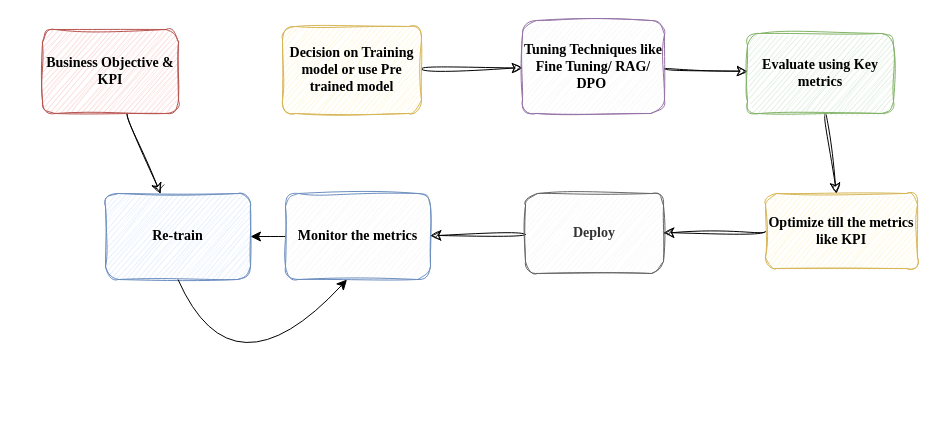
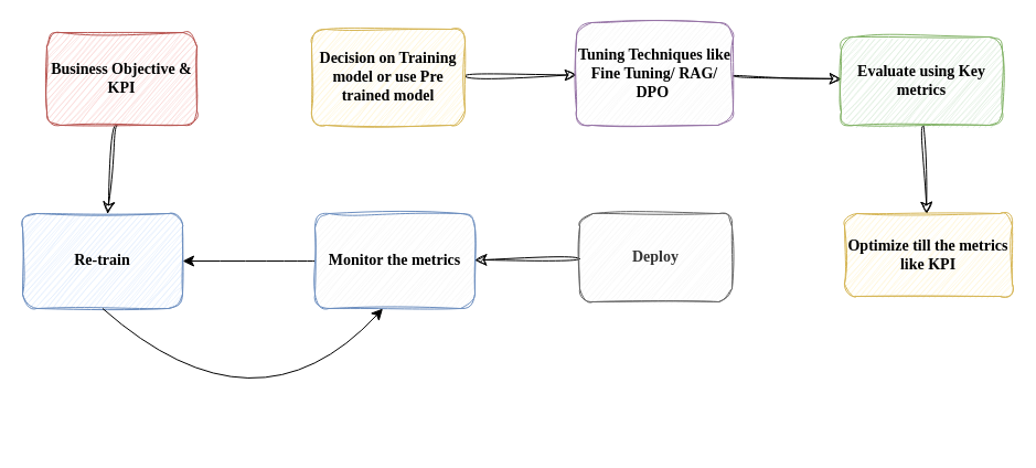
  <mxCell id="0" />
  <mxCell id="1" parent="0" />
  <mxCell id="2" value="" style="edgeStyle=none;curved=1;rounded=0;orthogonalLoop=1;jettySize=auto;html=1;fontSize=14;startSize=8;endSize=8;fontFamily=Comic Sans MS;textShadow=0;sketch=1;curveFitting=1;jiggle=2;" edge="1" parent="1" source="3" target="16"><mxGeometry relative="1" as="geometry" /></mxCell>
  <mxCell id="3" value="Business Objective &amp;amp; KPI" style="rounded=1;whiteSpace=wrap;html=1;fontStyle=1;fillColor=#f8cecc;strokeColor=#b85450;fontFamily=Comic Sans MS;fontSize=14;textShadow=0;sketch=1;curveFitting=1;jiggle=2;" vertex="1" parent="1"><mxGeometry x="42" y="29" width="136" height="84" as="geometry" /></mxCell>
  <mxCell id="4" value="" style="edgeStyle=none;curved=1;rounded=0;orthogonalLoop=1;jettySize=auto;html=1;fontSize=14;startSize=8;endSize=8;fontFamily=Comic Sans MS;textShadow=0;sketch=1;curveFitting=1;jiggle=2;" edge="1" parent="1" source="5" target="7"><mxGeometry relative="1" as="geometry" /></mxCell>
  <mxCell id="5" value="Decision on Training model or use Pre trained model" style="rounded=1;whiteSpace=wrap;html=1;fontStyle=1;fillColor=#fff2cc;strokeColor=#d6b656;fontFamily=Comic Sans MS;fontSize=14;textShadow=0;sketch=1;curveFitting=1;jiggle=2;" vertex="1" parent="1"><mxGeometry x="282" y="26" width="139" height="87" as="geometry" /></mxCell>
  <mxCell id="6" value="" style="edgeStyle=none;curved=1;rounded=0;orthogonalLoop=1;jettySize=auto;html=1;fontSize=14;startSize=8;endSize=8;fontFamily=Comic Sans MS;textShadow=0;sketch=1;curveFitting=1;jiggle=2;" edge="1" parent="1" source="7" target="9"><mxGeometry relative="1" as="geometry" /></mxCell>
  <mxCell id="7" value="&lt;div&gt;Tuning Techniques like Fine Tuning/ RAG/ DPO&amp;nbsp;&lt;/div&gt;" style="rounded=1;whiteSpace=wrap;html=1;fontStyle=1;fillColor=#f5f5f5;strokeColor=#9673a6;fontFamily=Comic Sans MS;fontSize=14;textShadow=0;sketch=1;curveFitting=1;jiggle=2;" vertex="1" parent="1"><mxGeometry x="522" y="20" width="142" height="93" as="geometry" /></mxCell>
  <mxCell id="8" value="" style="edgeStyle=none;curved=1;rounded=0;orthogonalLoop=1;jettySize=auto;html=1;fontSize=14;startSize=8;endSize=8;fontFamily=Comic Sans MS;textShadow=0;sketch=1;curveFitting=1;jiggle=2;" edge="1" parent="1" source="9" target="11"><mxGeometry relative="1" as="geometry" /></mxCell>
- <mxCell id="9" value="Evaluate using Key metrics" style="rounded=1;whiteSpace=wrap;html=1;fontStyle=1;fillColor=#d5e8d4;strokeColor=#82b366;fontFamily=Comic Sans MS;fontSize=14;textShadow=0;sketch=1;curveFitting=1;jiggle=2;" vertex="1" parent="1"><mxGeometry x="747" y="33" width="146" height="80" as="geometry" /></mxCell>
- <mxCell id="10" value="" style="edgeStyle=none;curved=1;rounded=0;orthogonalLoop=1;jettySize=auto;html=1;fontSize=14;startSize=8;endSize=8;fontFamily=Comic Sans MS;textShadow=0;sketch=1;curveFitting=1;jiggle=2;" edge="1" parent="1" source="11" target="13"><mxGeometry relative="1" as="geometry" /></mxCell>
+ <mxCell id="9" value="Evaluate using Key metrics" style="rounded=1;whiteSpace=wrap;html=1;fontStyle=1;fillColor=#d5e8d4;strokeColor=#82b366;fontFamily=Comic Sans MS;fontSize=14;textShadow=0;sketch=1;curveFitting=1;jiggle=2;" vertex="1" parent="1"><mxGeometry x="762" y="33" width="146" height="80" as="geometry" /></mxCell>
  <mxCell id="11" value="Optimize till the metrics like KPI" style="rounded=1;whiteSpace=wrap;html=1;fontStyle=1;fillColor=#fff2cc;strokeColor=#d6b656;fontFamily=Comic Sans MS;fontSize=14;textShadow=0;sketch=1;curveFitting=1;jiggle=2;" vertex="1" parent="1"><mxGeometry x="765" y="193" width="152" height="75" as="geometry" /></mxCell>
  <mxCell id="12" value="" style="edgeStyle=none;curved=1;rounded=0;orthogonalLoop=1;jettySize=auto;html=1;fontSize=14;startSize=8;endSize=8;fontFamily=Comic Sans MS;textShadow=0;sketch=1;curveFitting=1;jiggle=2;" edge="1" parent="1" source="13" target="15"><mxGeometry relative="1" as="geometry" /></mxCell>
  <mxCell id="13" value="Deploy" style="rounded=1;whiteSpace=wrap;html=1;fontStyle=1;fillColor=#f5f5f5;strokeColor=#666666;fontColor=#333333;fontFamily=Comic Sans MS;fontSize=14;textShadow=0;sketch=1;curveFitting=1;jiggle=2;" vertex="1" parent="1"><mxGeometry x="525" y="193" width="138" height="80" as="geometry" /></mxCell>
  <mxCell id="14" value="" style="edgeStyle=none;curved=1;rounded=0;orthogonalLoop=1;jettySize=auto;html=1;fontSize=12;startSize=8;endSize=8;" edge="1" parent="1" source="15" target="16"><mxGeometry relative="1" as="geometry" /></mxCell>
  <mxCell id="15" value="Monitor the metrics" style="rounded=1;whiteSpace=wrap;html=1;fontStyle=1;fillColor=#f5f5f5;strokeColor=#6c8ebf;fontFamily=Comic Sans MS;fontSize=14;textShadow=0;sketch=1;curveFitting=1;jiggle=2;" vertex="1" parent="1"><mxGeometry x="285" y="193" width="145" height="86" as="geometry" /></mxCell>
- <mxCell id="16" value="Re-train" style="rounded=1;whiteSpace=wrap;html=1;fontStyle=1;fillColor=#dae8fc;strokeColor=#6c8ebf;fontFamily=Comic Sans MS;fontSize=14;textShadow=0;sketch=1;curveFitting=1;jiggle=2;" vertex="1" parent="1"><mxGeometry x="105" y="193" width="145" height="86" as="geometry" /></mxCell>
+ <mxCell id="16" value="Re-train" style="rounded=1;whiteSpace=wrap;html=1;fontStyle=1;fillColor=#dae8fc;strokeColor=#6c8ebf;fontFamily=Comic Sans MS;fontSize=14;textShadow=0;sketch=1;curveFitting=1;jiggle=2;" vertex="1" parent="1"><mxGeometry x="20" y="193" width="145" height="86" as="geometry" /></mxCell>
  <mxCell id="17" style="edgeStyle=none;curved=1;rounded=0;orthogonalLoop=1;jettySize=auto;html=1;exitX=0.5;exitY=1;exitDx=0;exitDy=0;entryX=0.424;entryY=1.001;entryDx=0;entryDy=0;entryPerimeter=0;fontSize=12;startSize=8;endSize=8;" edge="1" parent="1" source="16" target="15"><mxGeometry relative="1" as="geometry"><Array as="points"><mxPoint x="232" y="402" /></Array></mxGeometry></mxCell>
